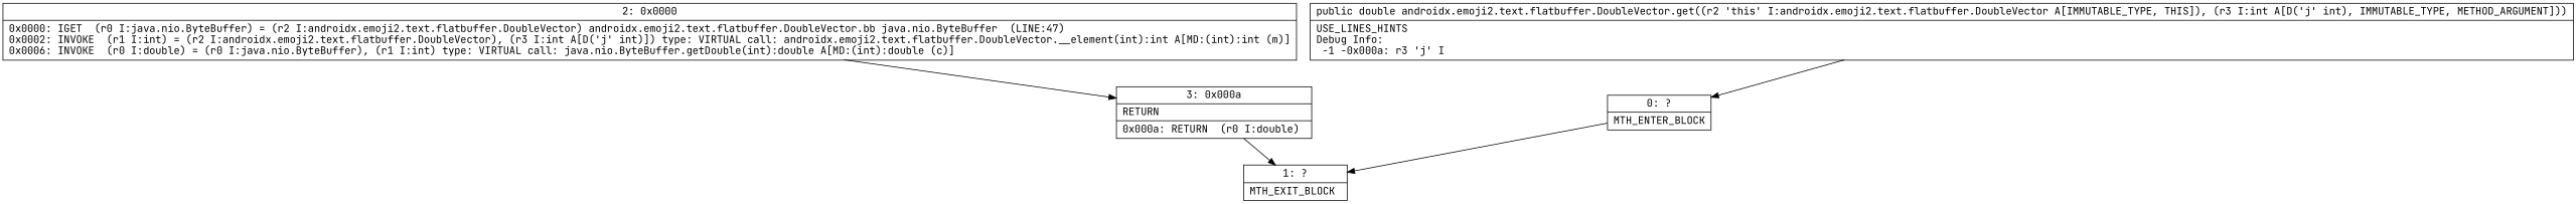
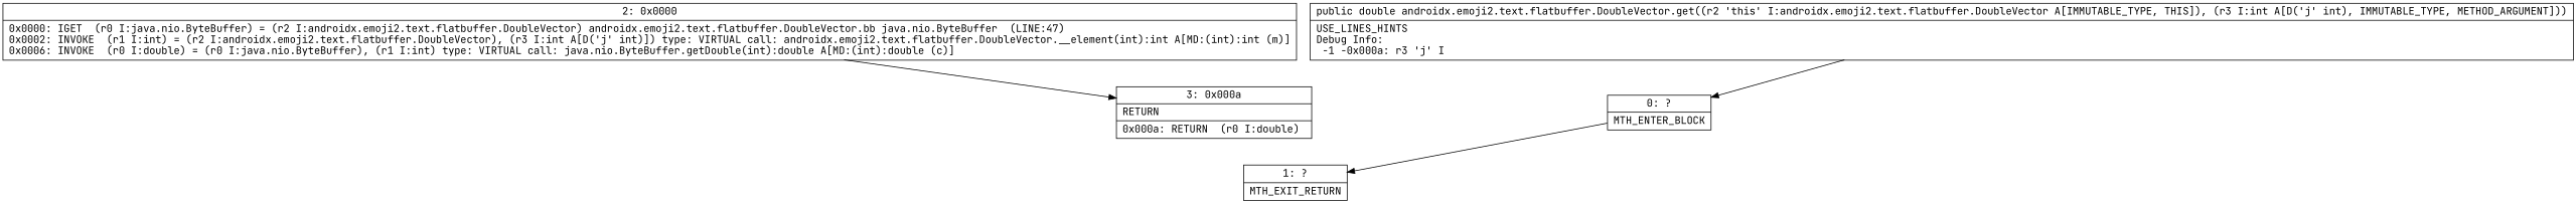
  digraph {
    fontname="JetBrains Mono"
    node [fontname="JetBrains Mono" shape=record]
    edge [fontname="JetBrains Mono"]
    n1 [label="{0\:\ ?|MTH_ENTER_BLOCK\l}"]
-   n2 [label="{1\:\ ?|MTH_EXIT_BLOCK\l}"]
+   n2 [label="{1\:\ ?|MTH_EXIT_RETURN\l}"]
    n3 [label="{2\:\ 0x0000|0x0000: IGET  (r0 I:java.nio.ByteBuffer) = (r2 I:androidx.emoji2.text.flatbuffer.DoubleVector) androidx.emoji2.text.flatbuffer.DoubleVector.bb java.nio.ByteBuffer  (LINE:47)\l0x0002: INVOKE  (r1 I:int) = (r2 I:androidx.emoji2.text.flatbuffer.DoubleVector), (r3 I:int A[D('j' int)]) type: VIRTUAL call: androidx.emoji2.text.flatbuffer.DoubleVector.__element(int):int A[MD:(int):int (m)]\l0x0006: INVOKE  (r0 I:double) = (r0 I:java.nio.ByteBuffer), (r1 I:int) type: VIRTUAL call: java.nio.ByteBuffer.getDouble(int):double A[MD:(int):double (c)]\l}"]
    n4 [label="{3\:\ 0x000a|RETURN\l|0x000a: RETURN  (r0 I:double) \l}"]
    n5 [label="{public double androidx.emoji2.text.flatbuffer.DoubleVector.get((r2 'this' I:androidx.emoji2.text.flatbuffer.DoubleVector A[IMMUTABLE_TYPE, THIS]), (r3 I:int A[D('j' int), IMMUTABLE_TYPE, METHOD_ARGUMENT]))  | USE_LINES_HINTS\lDebug Info:\l  \-1 \-0x000a: r3 'j' I\l}"]
    n1 -> n2
    n3 -> n4
-   n4 -> n2
    n5 -> n1
  }
